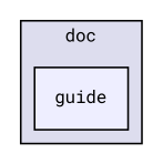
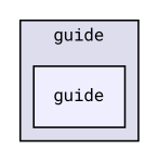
  digraph {
    compound=true
    fontname="Roboto Mono"
    n1 [fillcolor="#eeeeff" fontname="Roboto Mono" fontsize=10 label=guide pencolor=black shape=box style=filled]
    subgraph cluster_1 {
      bgcolor="#ddddee"
      fontsize=10
-     label=doc
+     label=guide
      pencolor=black
      n1
    }
  }
